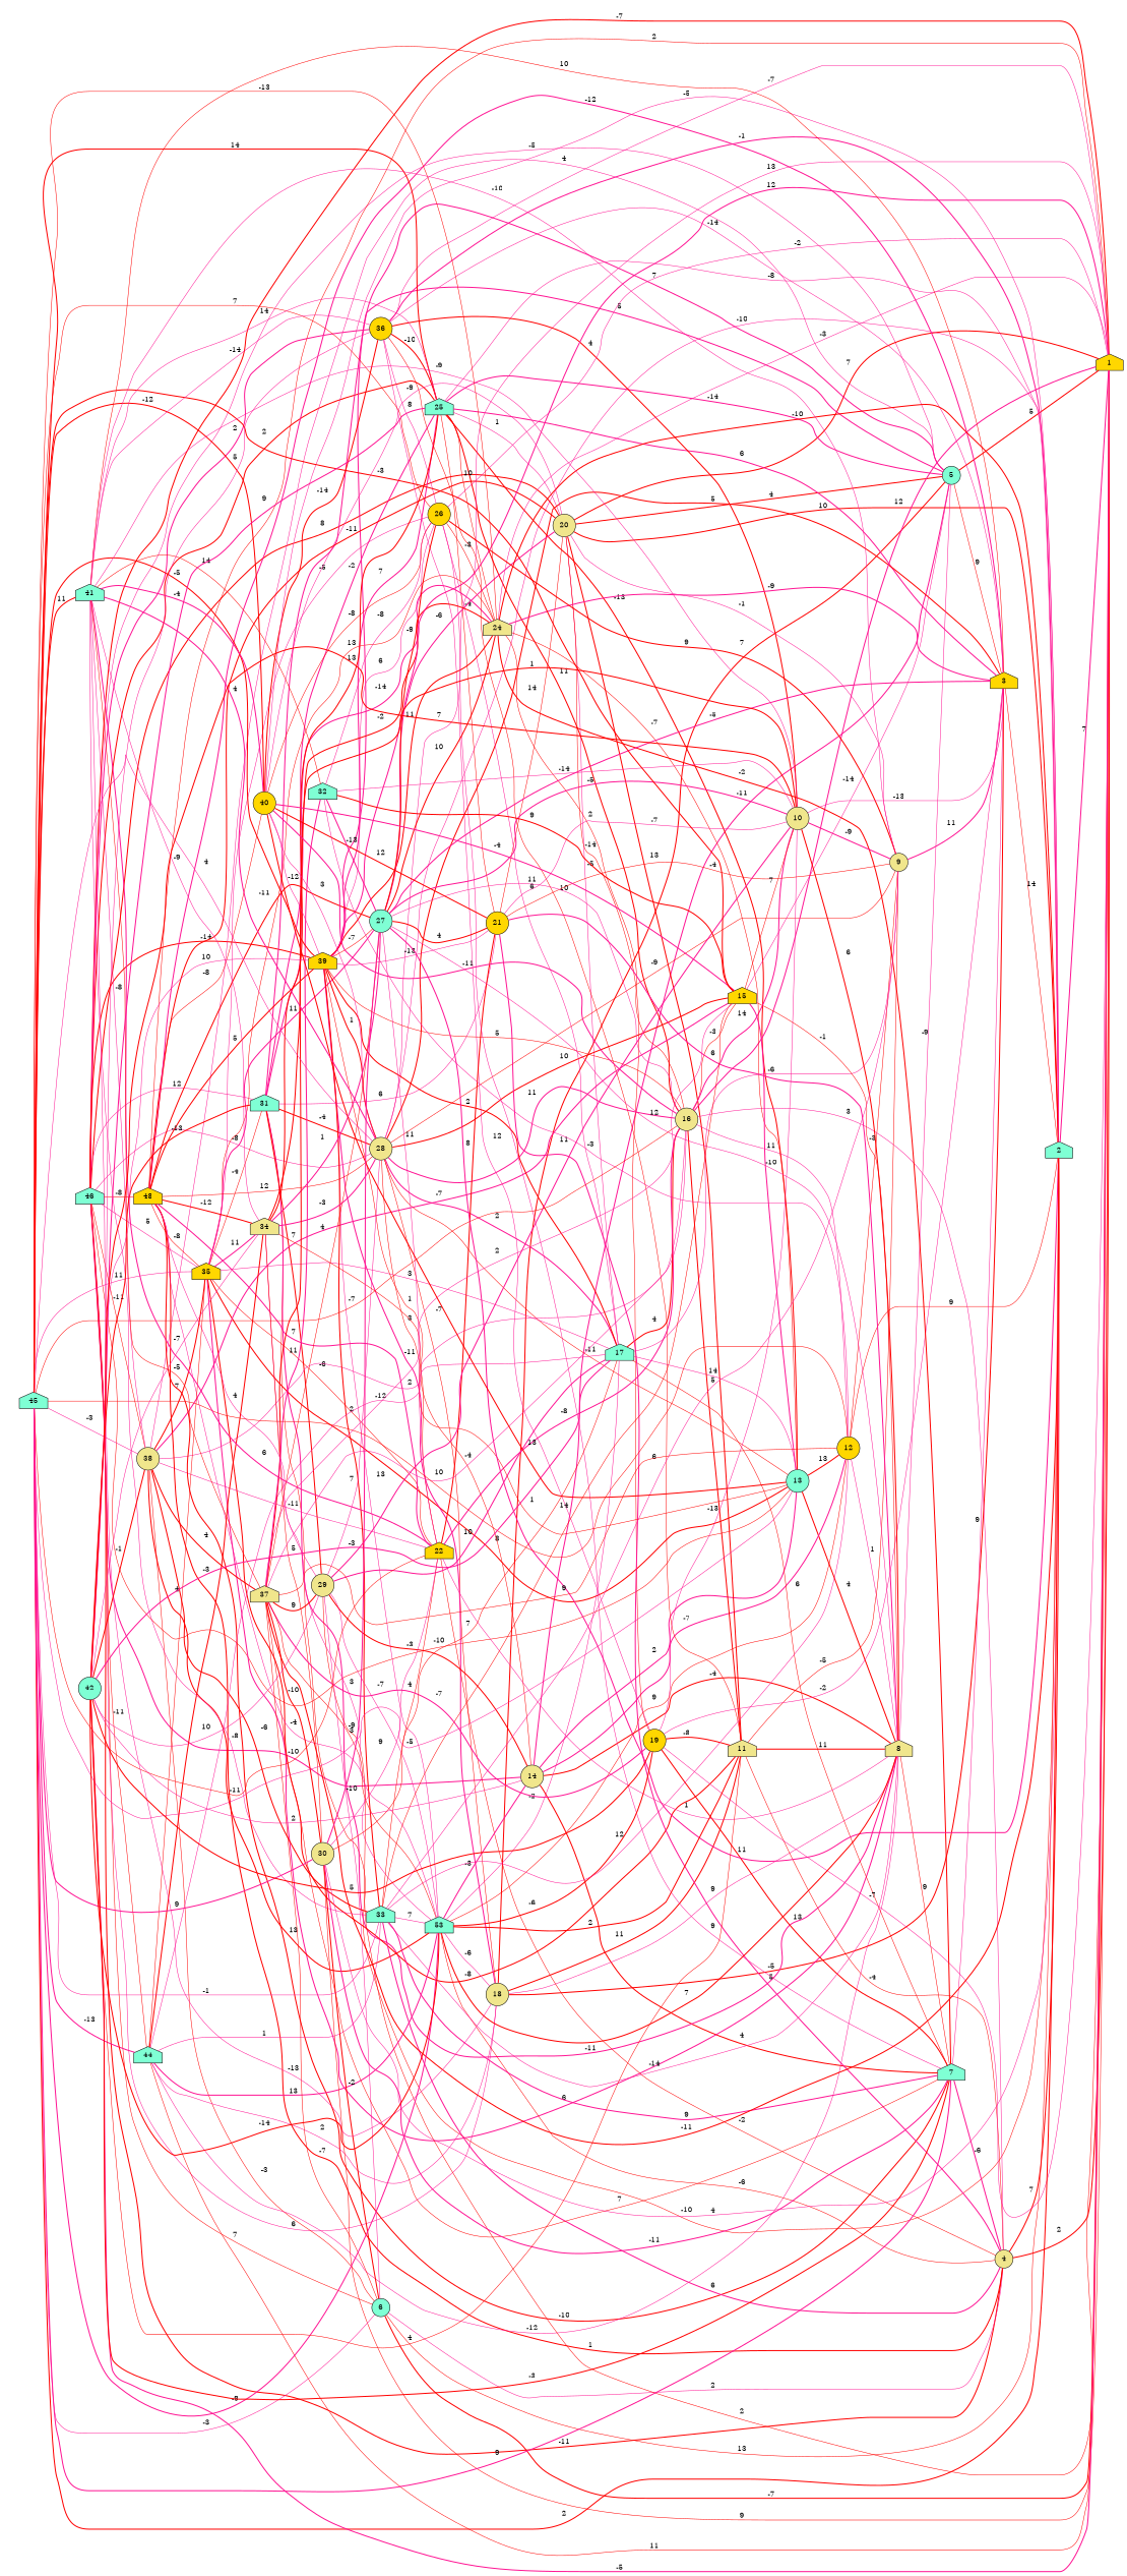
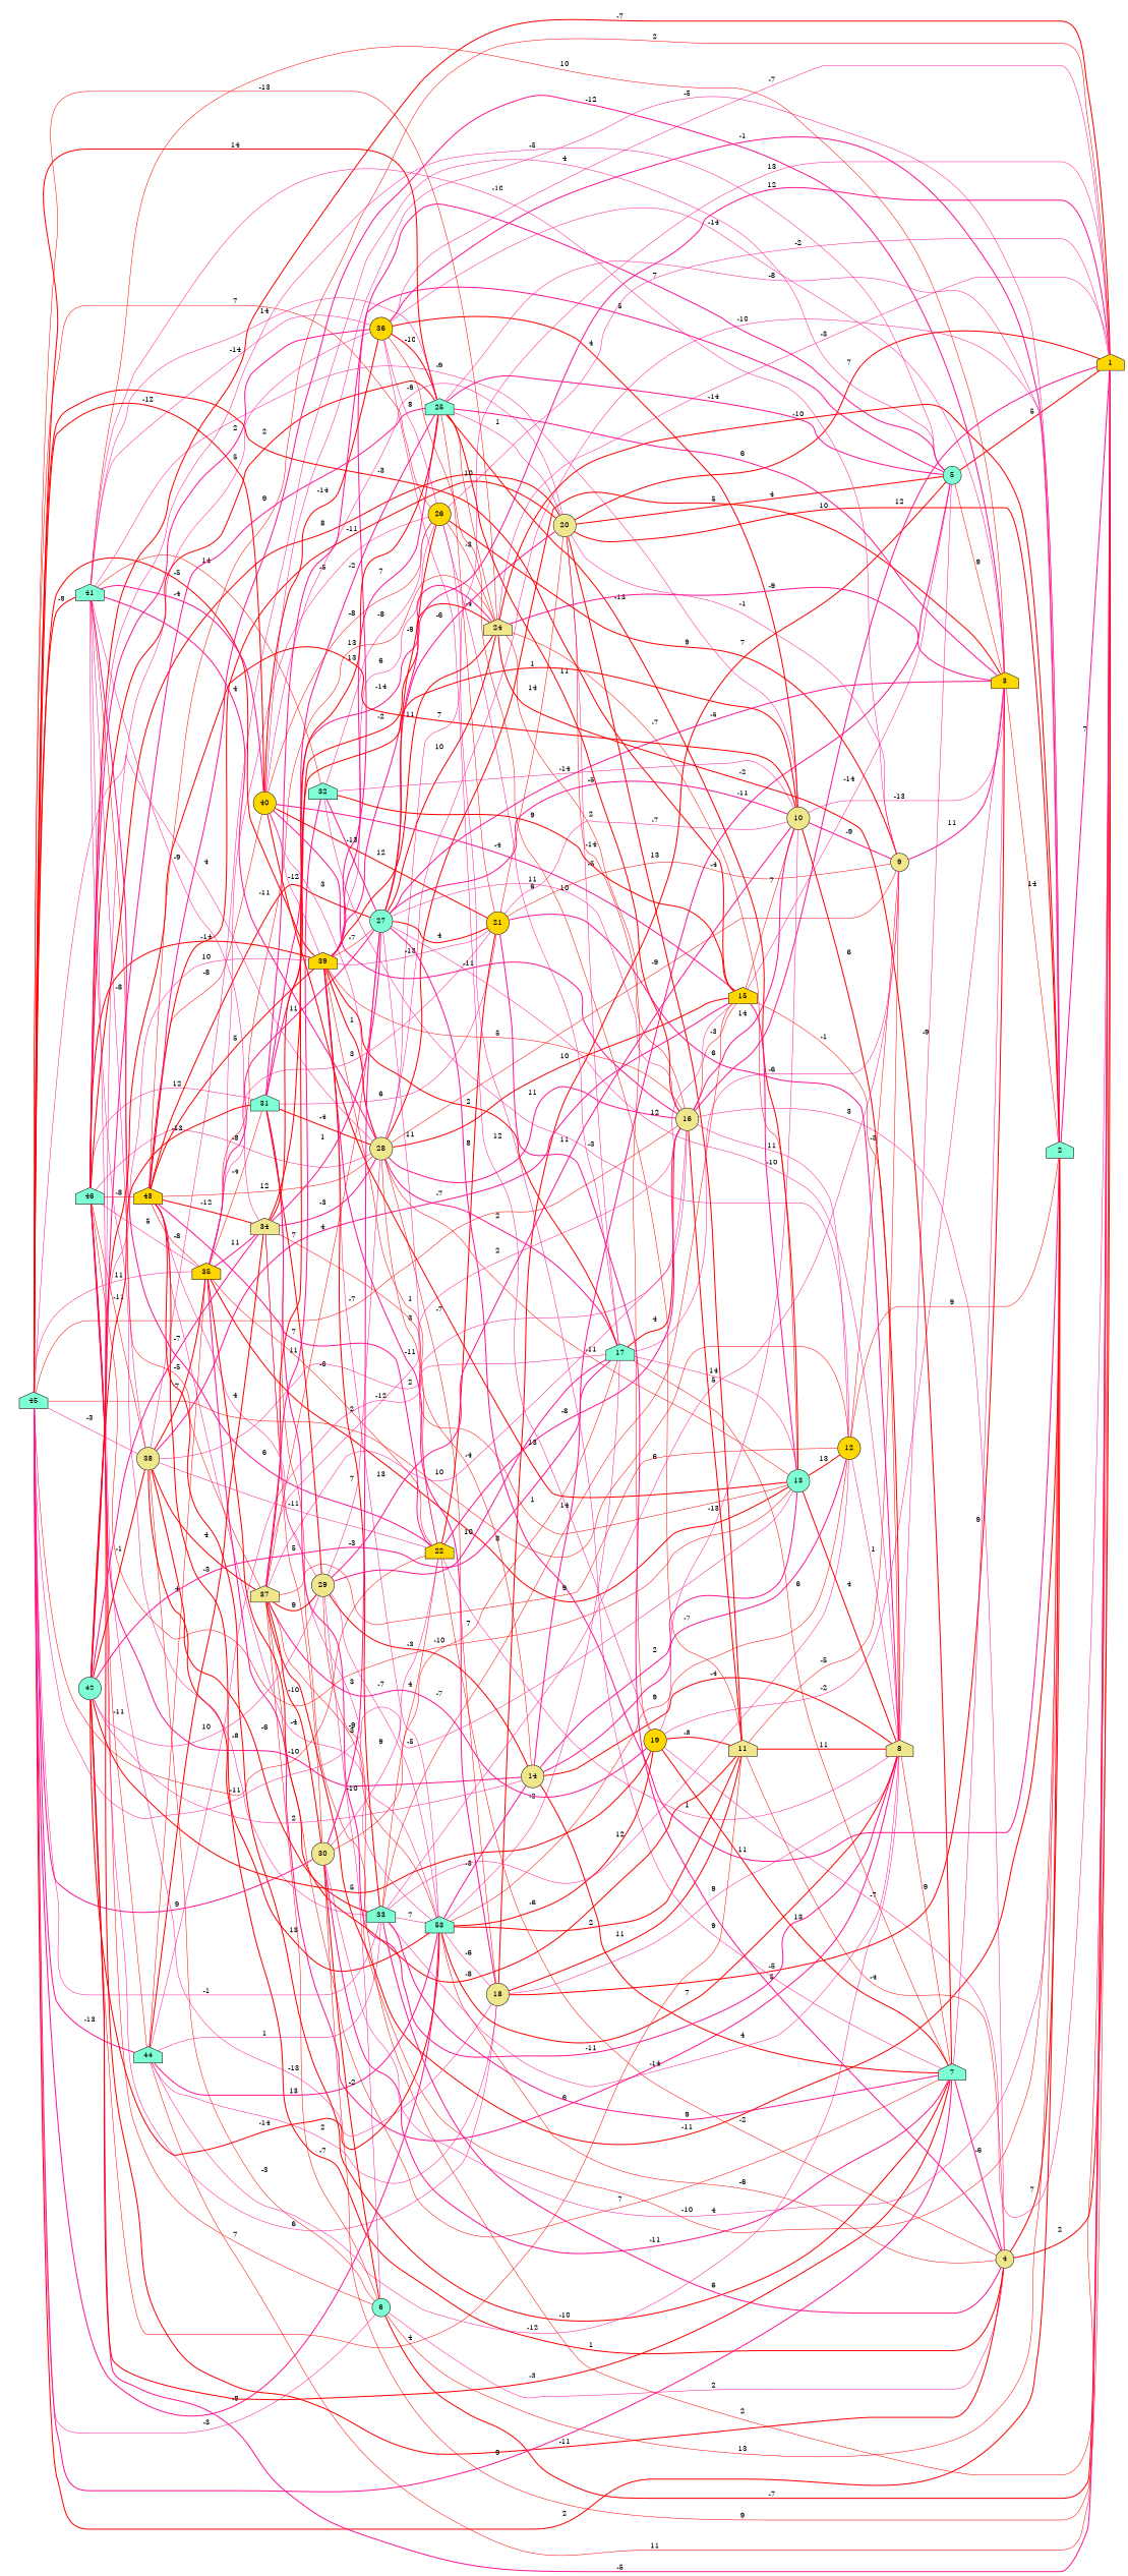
  graph {
    fontname="Helvetica,Arial,sans-serif"
    rankdir=LR
    node [fillcolor=aquamarine shape=house style=filled]
    edge [color=deeppink style=solid]
    1 [fillcolor=gold]
    46
    4 [fillcolor=khaki shape=circle]
    5 [shape=circle]
    6 [shape=circle]
    13 [shape=circle]
    14 [fillcolor=khaki shape=circle]
    18 [fillcolor=khaki shape=circle]
    20 [fillcolor=khaki shape=circle]
    25
    28 [fillcolor=khaki shape=circle]
    31
    35 [fillcolor=gold]
    36 [fillcolor=gold shape=circle]
    38 [fillcolor=khaki shape=circle]
    39 [fillcolor=gold]
    n17 [fillcolor=gold label=48]
    44
    2
    3 [fillcolor=gold]
    12 [fillcolor=gold shape=circle]
    8 [fillcolor=khaki]
    7
    11 [fillcolor=khaki]
    17
    19 [fillcolor=gold shape=circle]
    9 [fillcolor=khaki shape=circle]
    16 [fillcolor=khaki shape=circle]
    24 [fillcolor=khaki]
    21 [fillcolor=gold shape=circle]
    15 [fillcolor=gold]
    22 [fillcolor=gold]
    29 [fillcolor=khaki shape=circle]
    26 [fillcolor=gold shape=circle]
    34 [fillcolor=khaki]
    27 [shape=circle]
    10 [fillcolor=khaki shape=circle]
    n38 [label=53]
    33
    37 [fillcolor=khaki]
    40 [fillcolor=gold shape=circle]
    30 [fillcolor=khaki shape=circle]
    32
    45
    41
    42 [shape=circle]
    46 -- 1 [color=red label=-7 style=bold]
    46 -- 4 [color=red label=-11 style=bold]
    46 -- 5 [label=-5]
    46 -- 6 [color=red label=7]
    46 -- 13 [color=red label=-10]
    46 -- 14 [label=-10 style=bold]
    46 -- 18 [label=6]
    46 -- 20 [color=red label=8 style=bold]
    46 -- 25 [color=red label=2 style=bold]
    46 -- 28 [label=-8]
    46 -- 31 [label=12]
    46 -- 35 [label=5]
    46 -- 36 [label=2 style=bold]
    46 -- 38 [color=red label=-11]
    46 -- 39 [color=red label=-14 style=bold]
    46 -- n17 [color=red label=-8]
    46 -- 44 [color=red label=-11]
    4 -- 1 [color=red label=2 style=bold]
    4 -- 2 [color=red label=7 style=bold]
    5 -- 1 [color=red label=5 style=bold]
    5 -- 3 [color=red label=9]
    6 -- 1 [color=red label=-7 style=bold]
    6 -- 4 [label=2]
    6 -- 2 [color=red label=13]
    13 -- 12 [color=red label=13 style=bold]
    13 -- 8 [color=red label=4 style=bold]
    14 -- 5 [label=-11 style=bold]
    14 -- 13 [label=2 style=bold]
    14 -- 12 [label=-7 style=bold]
    14 -- 8 [color=red label=-4 style=bold]
    14 -- 7 [color=red label=4 style=bold]
    18 -- 5 [color=red label=7 style=bold]
    18 -- 3 [color=red label=-5 style=bold]
    18 -- 8 [label=9]
    18 -- 11 [color=red label=11 style=bold]
    20 -- 1 [color=red label=7 style=bold]
    20 -- 5 [color=red label=4 style=bold]
    20 -- 2 [color=red label=10 style=bold]
    20 -- 11 [color=red label=13 style=bold]
    20 -- 17 [label=-5]
    20 -- 19 [color=red label=-14]
    20 -- 9 [label=-1]
    25 -- 5 [label=-14 style=bold]
    25 -- 13 [color=red label=-13 style=bold]
    25 -- 20 [label=1]
    25 -- 2 [label=-8]
    25 -- 3 [label=6 style=bold]
    25 -- 16 [color=red label=11 style=bold]
    25 -- 24 [color=red label=10]
    25 -- 21 [color=red label=-4]
    28 -- 1 [label=13]
    28 -- 13 [color=red label=-11]
    28 -- 18 [color=red label=-7]
    28 -- 2 [label=-10]
    28 -- 3 [color=red label=5 style=bold]
    28 -- 17 [label=2 style=bold]
    28 -- 9 [color=red label=-9]
    28 -- 16 [label=11 style=bold]
    28 -- 15 [color=red label=10 style=bold]
    28 -- 22 [color=red label=3]
    31 -- 5 [label=5 style=bold]
    31 -- 25 [label=-2 style=bold]
    31 -- 28 [color=red label=-4 style=bold]
    31 -- 2 [color=red label=-10]
    31 -- 8 [label=-11 style=bold]
    31 -- 24 [label=-14 style=bold]
    31 -- 21 [label=6]
    31 -- 29 [color=red label=7 style=bold]
    35 -- 13 [color=red label=8 style=bold]
    35 -- 31 [color=red label=-4]
    35 -- 8 [label=6 style=bold]
    35 -- 11 [color=red label=-8 style=bold]
    35 -- 24 [color=red label=13]
-   35 -- 17 [label=3]
+   35 -- 21 [label=3]
    35 -- 22 [color=red label=-6]
    35 -- 26 [label=-5]
    35 -- 34 [label=11 style=bold]
    35 -- 27 [label=11 style=bold]
    36 -- 1 [label=-7]
    36 -- 25 [color=red label=-10 style=bold]
    36 -- 2 [label=-1 style=bold]
    36 -- 3 [label=-14]
    36 -- 11 [color=red label=10]
    36 -- 19 [label=12]
    36 -- 26 [label=8]
    36 -- 10 [color=red label=4 style=bold]
    38 -- 5 [label=4]
    38 -- 6 [color=red label=-3]
    38 -- 35 [color=red label=7 style=bold]
    38 -- 16 [label=2]
    38 -- 15 [label=-7 style=bold]
    38 -- 22 [label=-11]
    38 -- n38 [color=red label=13 style=bold]
    38 -- 33 [color=red label=-6 style=bold]
    38 -- 37 [color=red label=4 style=bold]
    39 -- 5 [label=7 style=bold]
    39 -- 14 [color=red label=1]
    39 -- 18 [label=-11 style=bold]
    39 -- 20 [label=-6 style=bold]
    39 -- 25 [label=7 style=bold]
    39 -- 28 [color=red label=1 style=bold]
    39 -- 17 [color=red label=2 style=bold]
    39 -- 16 [color=red label=5]
    39 -- 24 [color=red label=11 style=bold]
    39 -- 21 [label=-13]
    39 -- 26 [label=6]
    39 -- 27 [color=red label=-7]
    39 -- n38 [label=13]
    39 -- 33 [color=red label=2 style=bold]
    n17 -- 1 [color=red label=2]
    n17 -- 4 [color=red label=1 style=bold]
    n17 -- 20 [color=red label=-11 style=bold]
    n17 -- 28 [color=red label=12]
    n17 -- 35 [color=red label=-8]
    n17 -- 39 [color=red label=5 style=bold]
    n17 -- 3 [label=-12 style=bold]
    n17 -- 7 [color=red label=-10 style=bold]
    n17 -- 22 [label=7 style=bold]
    n17 -- 29 [label=4]
    n17 -- 34 [color=red label=-12 style=bold]
    n17 -- 27 [color=red label=-11 style=bold]
    n17 -- n38 [label=-4]
    n17 -- 40 [color=red label=-8]
    44 -- 1 [color=red label=11]
    44 -- 18 [label=2]
    44 -- 35 [color=red label=4]
    44 -- 8 [label=-12]
    44 -- 17 [label=-12]
    44 -- 34 [color=red label=-3 style=bold]
    44 -- n38 [label=13 style=bold]
    44 -- 33 [label=1]
    2 -- 1 [label=7 style=bold]
    3 -- 2 [color=red label=14]
    12 -- 2 [color=red label=9]
    12 -- 8 [label=1]
    12 -- 9 [color=red label=-3]
    8 -- 5 [label=-9]
    8 -- 7 [color=red label=9]
    7 -- 4 [label=-6 style=bold]
    7 -- 3 [label=9]
    11 -- 4 [color=red label=-4]
    11 -- 8 [color=red label=11 style=bold]
    11 -- 9 [color=red label=-5]
    17 -- 13 [label=14]
    17 -- 7 [color=red label=6]
    17 -- 9 [label=-6]
    17 -- 16 [color=red label=4 style=bold]
    19 -- 1 [label=-7]
    19 -- 3 [label=-2]
    19 -- 7 [color=red label=13 style=bold]
    19 -- 11 [color=red label=-8 style=bold]
    19 -- 10 [label=-13]
    9 -- 3 [label=11 style=bold]
    16 -- 1 [label=12 style=bold]
    16 -- 4 [label=3]
    16 -- 12 [label=11]
    16 -- 11 [color=red label=5 style=bold]
    16 -- 15 [color=red label=-3]
    16 -- 10 [label=14 style=bold]
    24 -- 1 [label=-3]
    24 -- 13 [color=red label=-7]
    24 -- 2 [color=red label=-10 style=bold]
    24 -- 3 [label=-9 style=bold]
    24 -- 7 [color=red label=-2 style=bold]
    24 -- 16 [color=red label=2]
    21 -- 4 [label=5 style=bold]
    21 -- 20 [color=red label=14]
    21 -- 8 [label=6 style=bold]
    21 -- 9 [color=red label=-4]
    21 -- 10 [label=-7]
    15 -- 5 [label=-14]
    15 -- 13 [label=-10 style=bold]
    15 -- 8 [color=red label=-1]
    15 -- 10 [color=red label=7]
    22 -- 4 [color=red label=-2]
    22 -- 8 [label=1]
    22 -- 16 [label=-8 style=bold]
    22 -- 21 [color=red label=8 style=bold]
    29 -- 1 [color=red label=2]
    29 -- 6 [label=-10]
    29 -- 14 [color=red label=-3 style=bold]
    29 -- 28 [label=7]
    29 -- 17 [label=10 style=bold]
    29 -- 10 [label=11 style=bold]
    29 -- n38 [label=-7]
    26 -- 1 [label=-2]
    26 -- 7 [label=9]
    26 -- 17 [label=6]
    26 -- 9 [color=red label=9 style=bold]
    26 -- 24 [color=red label=-3]
    34 -- 13 [color=red label=1]
    34 -- 25 [color=red label=13 style=bold]
    34 -- 28 [label=-3 style=bold]
    34 -- 24 [color=red label=-2 style=bold]
    34 -- 27 [label=1 style=bold]
    34 -- n38 [label=3]
    34 -- 30 [color=red label=5]
    27 -- 1 [label=12 style=bold]
    27 -- 2 [label=11 style=bold]
    27 -- 3 [label=-5 style=bold]
    27 -- 8 [label=12]
    27 -- 16 [label=11]
    27 -- 24 [color=red label=10 style=bold]
    27 -- 21 [color=red label=4 style=bold]
    27 -- 22 [label=11]
    27 -- 26 [color=red label=-9 style=bold]
    27 -- 10 [label=-5 style=bold]
    10 -- 3 [label=-13]
    10 -- 8 [color=red label=6 style=bold]
    10 -- 9 [label=-9 style=bold]
    n38 -- 4 [color=red label=-6]
    n38 -- 14 [label=-3 style=bold]
    n38 -- 18 [label=-6]
    n38 -- 12 [color=red label=9]
    n38 -- 8 [color=red label=7 style=bold]
    n38 -- 11 [color=red label=2 style=bold]
    n38 -- 17 [label=-2]
    n38 -- 19 [color=red label=-6 style=bold]
    33 -- 4 [label=6 style=bold]
    33 -- 12 [label=12]
    33 -- 8 [label=-14]
    33 -- 7 [label=9 style=bold]
    33 -- 9 [label=6]
    33 -- 15 [color=red label=14]
    33 -- 22 [color=red label=4]
    33 -- n38 [label=7]
    37 -- 6 [color=red label=-7]
    37 -- 2 [color=red label=-11 style=bold]
    37 -- 12 [color=red label=9]
    37 -- 7 [color=red label=7]
    37 -- 19 [label=-7 style=bold]
    37 -- 16 [label=-4]
    37 -- 15 [label=2]
    37 -- 29 [color=red label=9 style=bold]
    37 -- 27 [color=red label=4]
    37 -- 10 [color=red label=1 style=bold]
    37 -- n38 [color=red label=-9]
    37 -- 30 [color=red label=-10 style=bold]
    37 -- 32 [label=11 style=bold]
    40 -- 13 [color=red label=13 style=bold]
    40 -- 20 [label=-9]
    40 -- 28 [label=3]
    40 -- 36 [color=red label=-14 style=bold]
    40 -- 39 [label=-12]
    40 -- 2 [label=-5]
    40 -- 16 [label=-11 style=bold]
    40 -- 21 [color=red label=12 style=bold]
    40 -- 15 [label=-4 style=bold]
    40 -- 26 [color=red label=-8]
    30 -- 1 [color=red label=9]
    30 -- 6 [color=red label=-2 style=bold]
    30 -- 2 [label=4]
    30 -- 7 [label=-11 style=bold]
    30 -- 17 [color=red label=7]
    30 -- 22 [label=9]
    30 -- 27 [label=3 style=bold]
    32 -- 12 [label=-3]
    32 -- 15 [color=red label=9 style=bold]
    32 -- 26 [label=-8]
    32 -- 27 [label=-13 style=bold]
    32 -- 10 [label=-14]
    45 -- 6 [label=-3]
    45 -- 13 [label=-5]
    45 -- 25 [color=red label=14 style=bold]
    45 -- 28 [label=4]
    45 -- 35 [label=11]
    45 -- 38 [label=-3]
    45 -- 39 [color=red label=-5 style=bold]
    45 -- 44 [label=-13 style=bold]
    45 -- 2 [color=red label=2 style=bold]
    45 -- 12 [color=red label=10]
    45 -- 7 [label=9 style=bold]
    45 -- 16 [color=red label=-7]
    45 -- 24 [color=red label=-13]
    45 -- 15 [color=red label=-3 style=bold]
    45 -- 22 [color=red label=-11]
    45 -- 26 [color=red label=7]
    45 -- n38 [label=-9 style=bold]
    45 -- 33 [label=-1]
    45 -- 40 [color=red label=-12 style=bold]
    45 -- 30 [label=9 style=bold]
-   45 -- 41 [color=red label=11 style=bold]
+   45 -- 41 [color=red label=-9 style=bold]
    41 -- 18 [label=-13]
    41 -- 25 [label=14]
    41 -- 28 [label=4 style=bold]
    41 -- 36 [label=-14]
    41 -- 38 [label=-8]
    41 -- 3 [color=red label=10]
    41 -- 9 [label=-10]
    41 -- 22 [label=6 style=bold]
    41 -- 34 [label=-9]
    41 -- 10 [label=-9]
    41 -- 33 [label=-8]
    41 -- 37 [color=red label=-5]
    41 -- 40 [label=-4 style=bold]
    41 -- 32 [color=red label=14]
    42 -- 1 [label=-5 style=bold]
    42 -- 14 [label=2]
    42 -- 25 [label=9 style=bold]
    42 -- 31 [color=red label=-13 style=bold]
    42 -- 36 [label=5]
    42 -- 38 [color=red label=-1 style=bold]
    42 -- 39 [label=10]
    42 -- 7 [color=red label=-3 style=bold]
    42 -- 11 [color=red label=4]
    42 -- 17 [label=-3 style=bold]
    42 -- 19 [color=red label=5 style=bold]
    42 -- 29 [label=10]
-   42 -- 34 [label=-7]
+   42 -- 34 [label=-7 style=bold]
    42 -- 10 [color=red label=7 style=bold]
    42 -- n38 [color=red label=-14 style=bold]
  }
